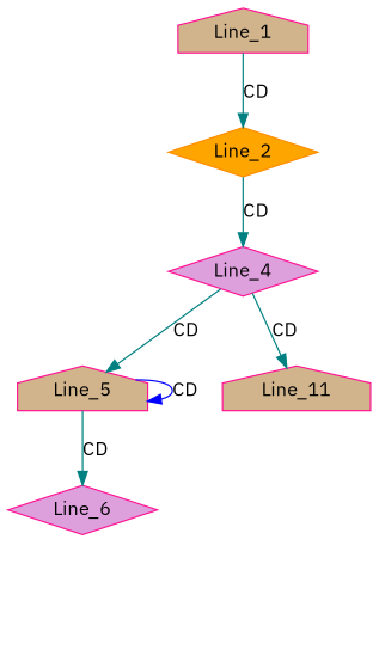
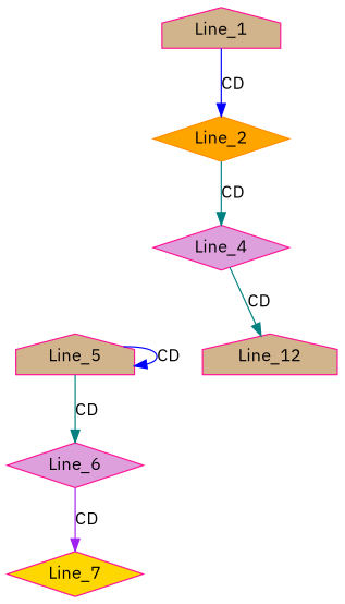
  digraph {
    fontname="IBM Plex Sans"
    node [color=deeppink fillcolor=tan fontname="IBM Plex Sans" shape=diamond style=filled]
    edge [color=teal fontname="IBM Plex Sans"]
    n1 [label=Line_1 shape=house]
    Line_2 [color=darkorange fillcolor=orange]
    n3 [fillcolor=plum label=Line_4]
    Line_5 [shape=house]
-   Line_11 [shape=house]
+   Line_11 [shape=house label=Line_12]
    Line_6 [fillcolor=plum]
-   n1 -> Line_2 [label=CD]
+   Line_7 [fillcolor=gold]
+   n1 -> Line_2 [color=blue label=CD]
    Line_2 -> n3 [label=CD]
-   n3 -> Line_5 [label=CD]
    n3 -> Line_11 [label=CD]
    Line_5 -> Line_5 [color=blue label=CD]
    Line_5 -> Line_6 [label=CD]
+   Line_6 -> Line_7 [color=purple label=CD]
  }
